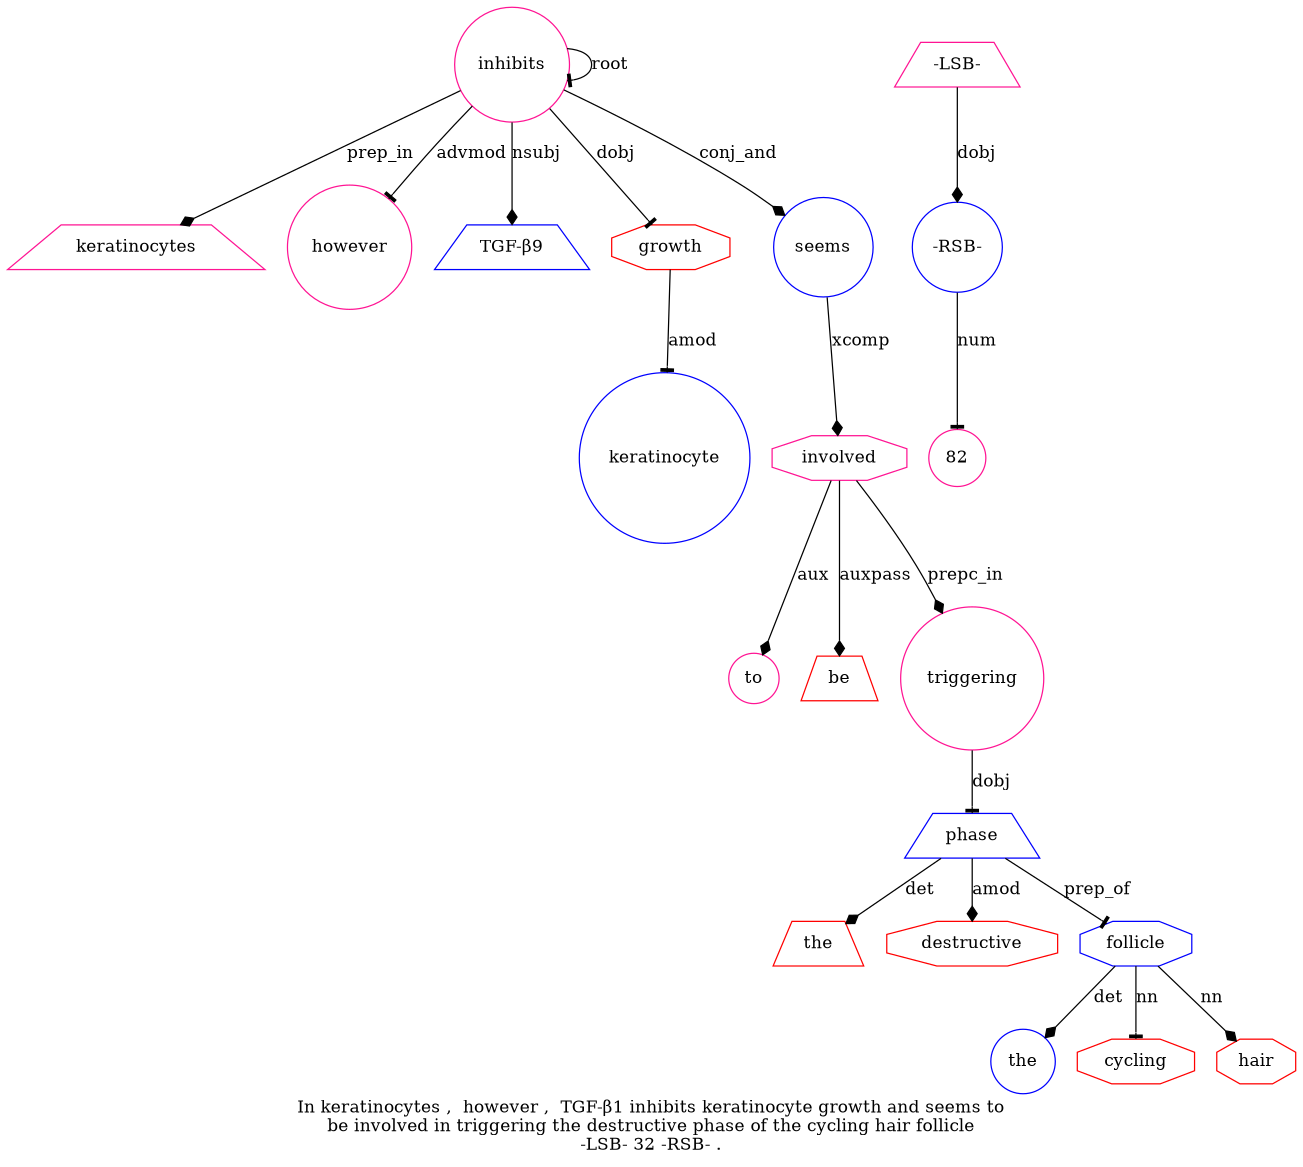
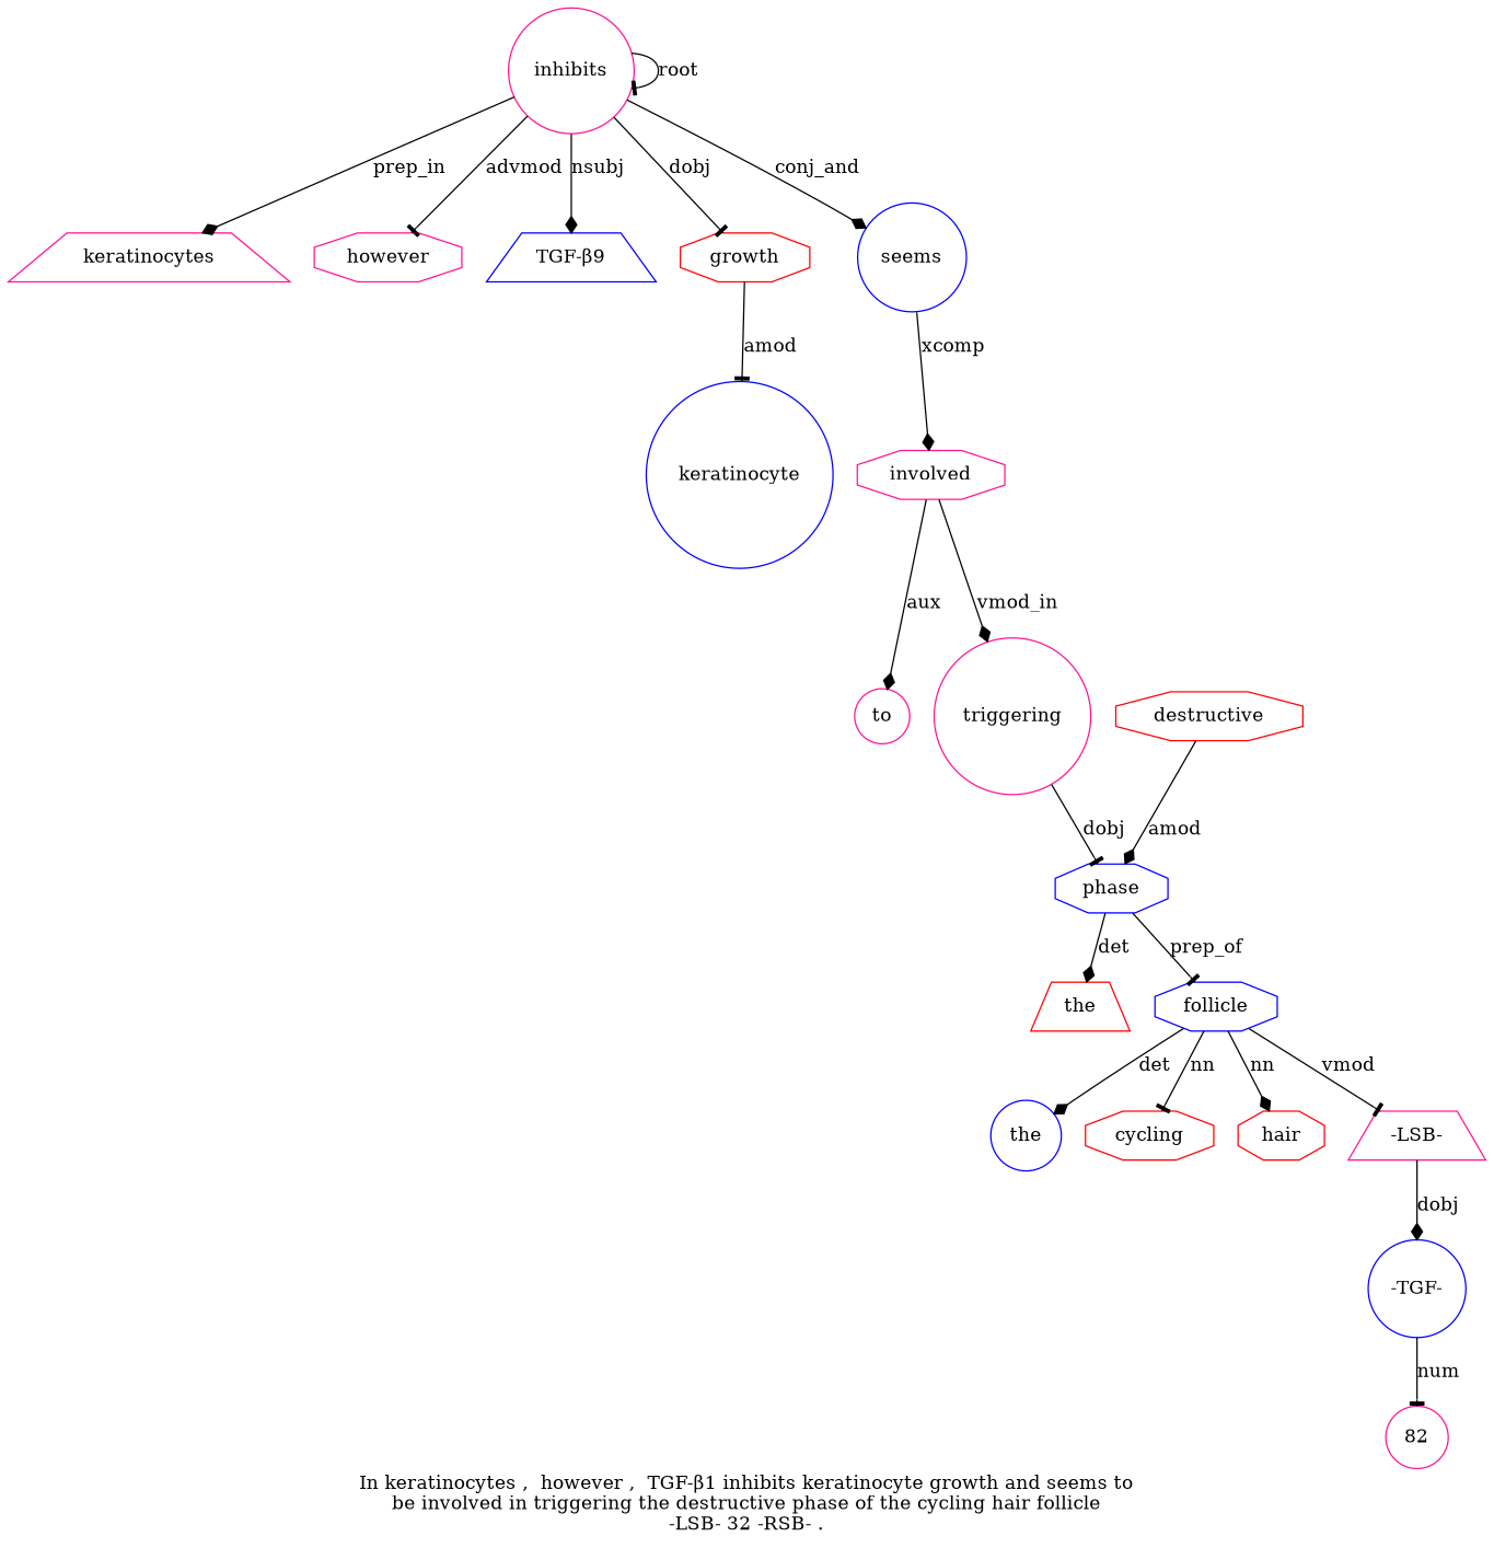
  digraph {
    label="In keratinocytes ,  however ,  TGF-β1 inhibits keratinocyte growth and seems to\nbe involved in triggering the destructive phase of the cycling hair follicle\n-LSB- 32 -RSB- ."
    node [color=deeppink fillcolor=white shape=circle style=filled]
    edge [arrowhead=diamond]
    n1 [label=inhibits]
    n2 [label=keratinocytes shape=trapezium]
-   n3 [label=however]
+   n3 [label=however shape=octagon]
    n4 [color=blue label="TGF-β9" shape=trapezium]
    n5 [color=red label=growth shape=octagon]
    n6 [color=blue label=seems]
    n7 [color=blue label=keratinocyte]
    n8 [label=involved shape=octagon]
    n9 [label=to]
-   n10 [color=red label=be shape=trapezium]
    n11 [label=triggering]
-   n12 [color=blue label=phase shape=trapezium]
+   n12 [color=blue label=phase shape=octagon]
    n13 [color=red label=the shape=trapezium]
    n14 [color=red label=destructive shape=octagon]
    n15 [color=blue label=follicle shape=octagon]
    n16 [color=blue label=the]
    n17 [color=red label=cycling shape=octagon]
    n18 [color=red label=hair shape=octagon]
    n19 [label="-LSB-" shape=trapezium]
-   n20 [color=blue label="-RSB-"]
+   n20 [color=blue label="-TGF-"]
    n21 [label=82]
    n1 -> n1 [arrowhead=tee label=root]
    n1 -> n2 [label=prep_in]
    n1 -> n3 [arrowhead=tee label=advmod]
    n1 -> n4 [label=nsubj]
    n1 -> n5 [arrowhead=tee label=dobj]
    n1 -> n6 [label=conj_and]
    n5 -> n7 [arrowhead=tee label=amod]
    n6 -> n8 [label=xcomp]
    n8 -> n9 [label=aux]
-   n8 -> n10 [label=auxpass]
-   n8 -> n11 [label=prepc_in]
+   n8 -> n11 [label=vmod_in]
    n11 -> n12 [arrowhead=tee label=dobj]
    n12 -> n13 [label=det]
-   n12 -> n14 [label=amod]
+   n14 -> n12 [label=amod]
    n12 -> n15 [arrowhead=tee label=prep_of]
    n15 -> n16 [label=det]
    n15 -> n17 [arrowhead=tee label=nn]
    n15 -> n18 [label=nn]
+   n15 -> n19 [arrowhead=tee label=vmod]
    n19 -> n20 [label=dobj]
    n20 -> n21 [arrowhead=tee label=num]
  }
